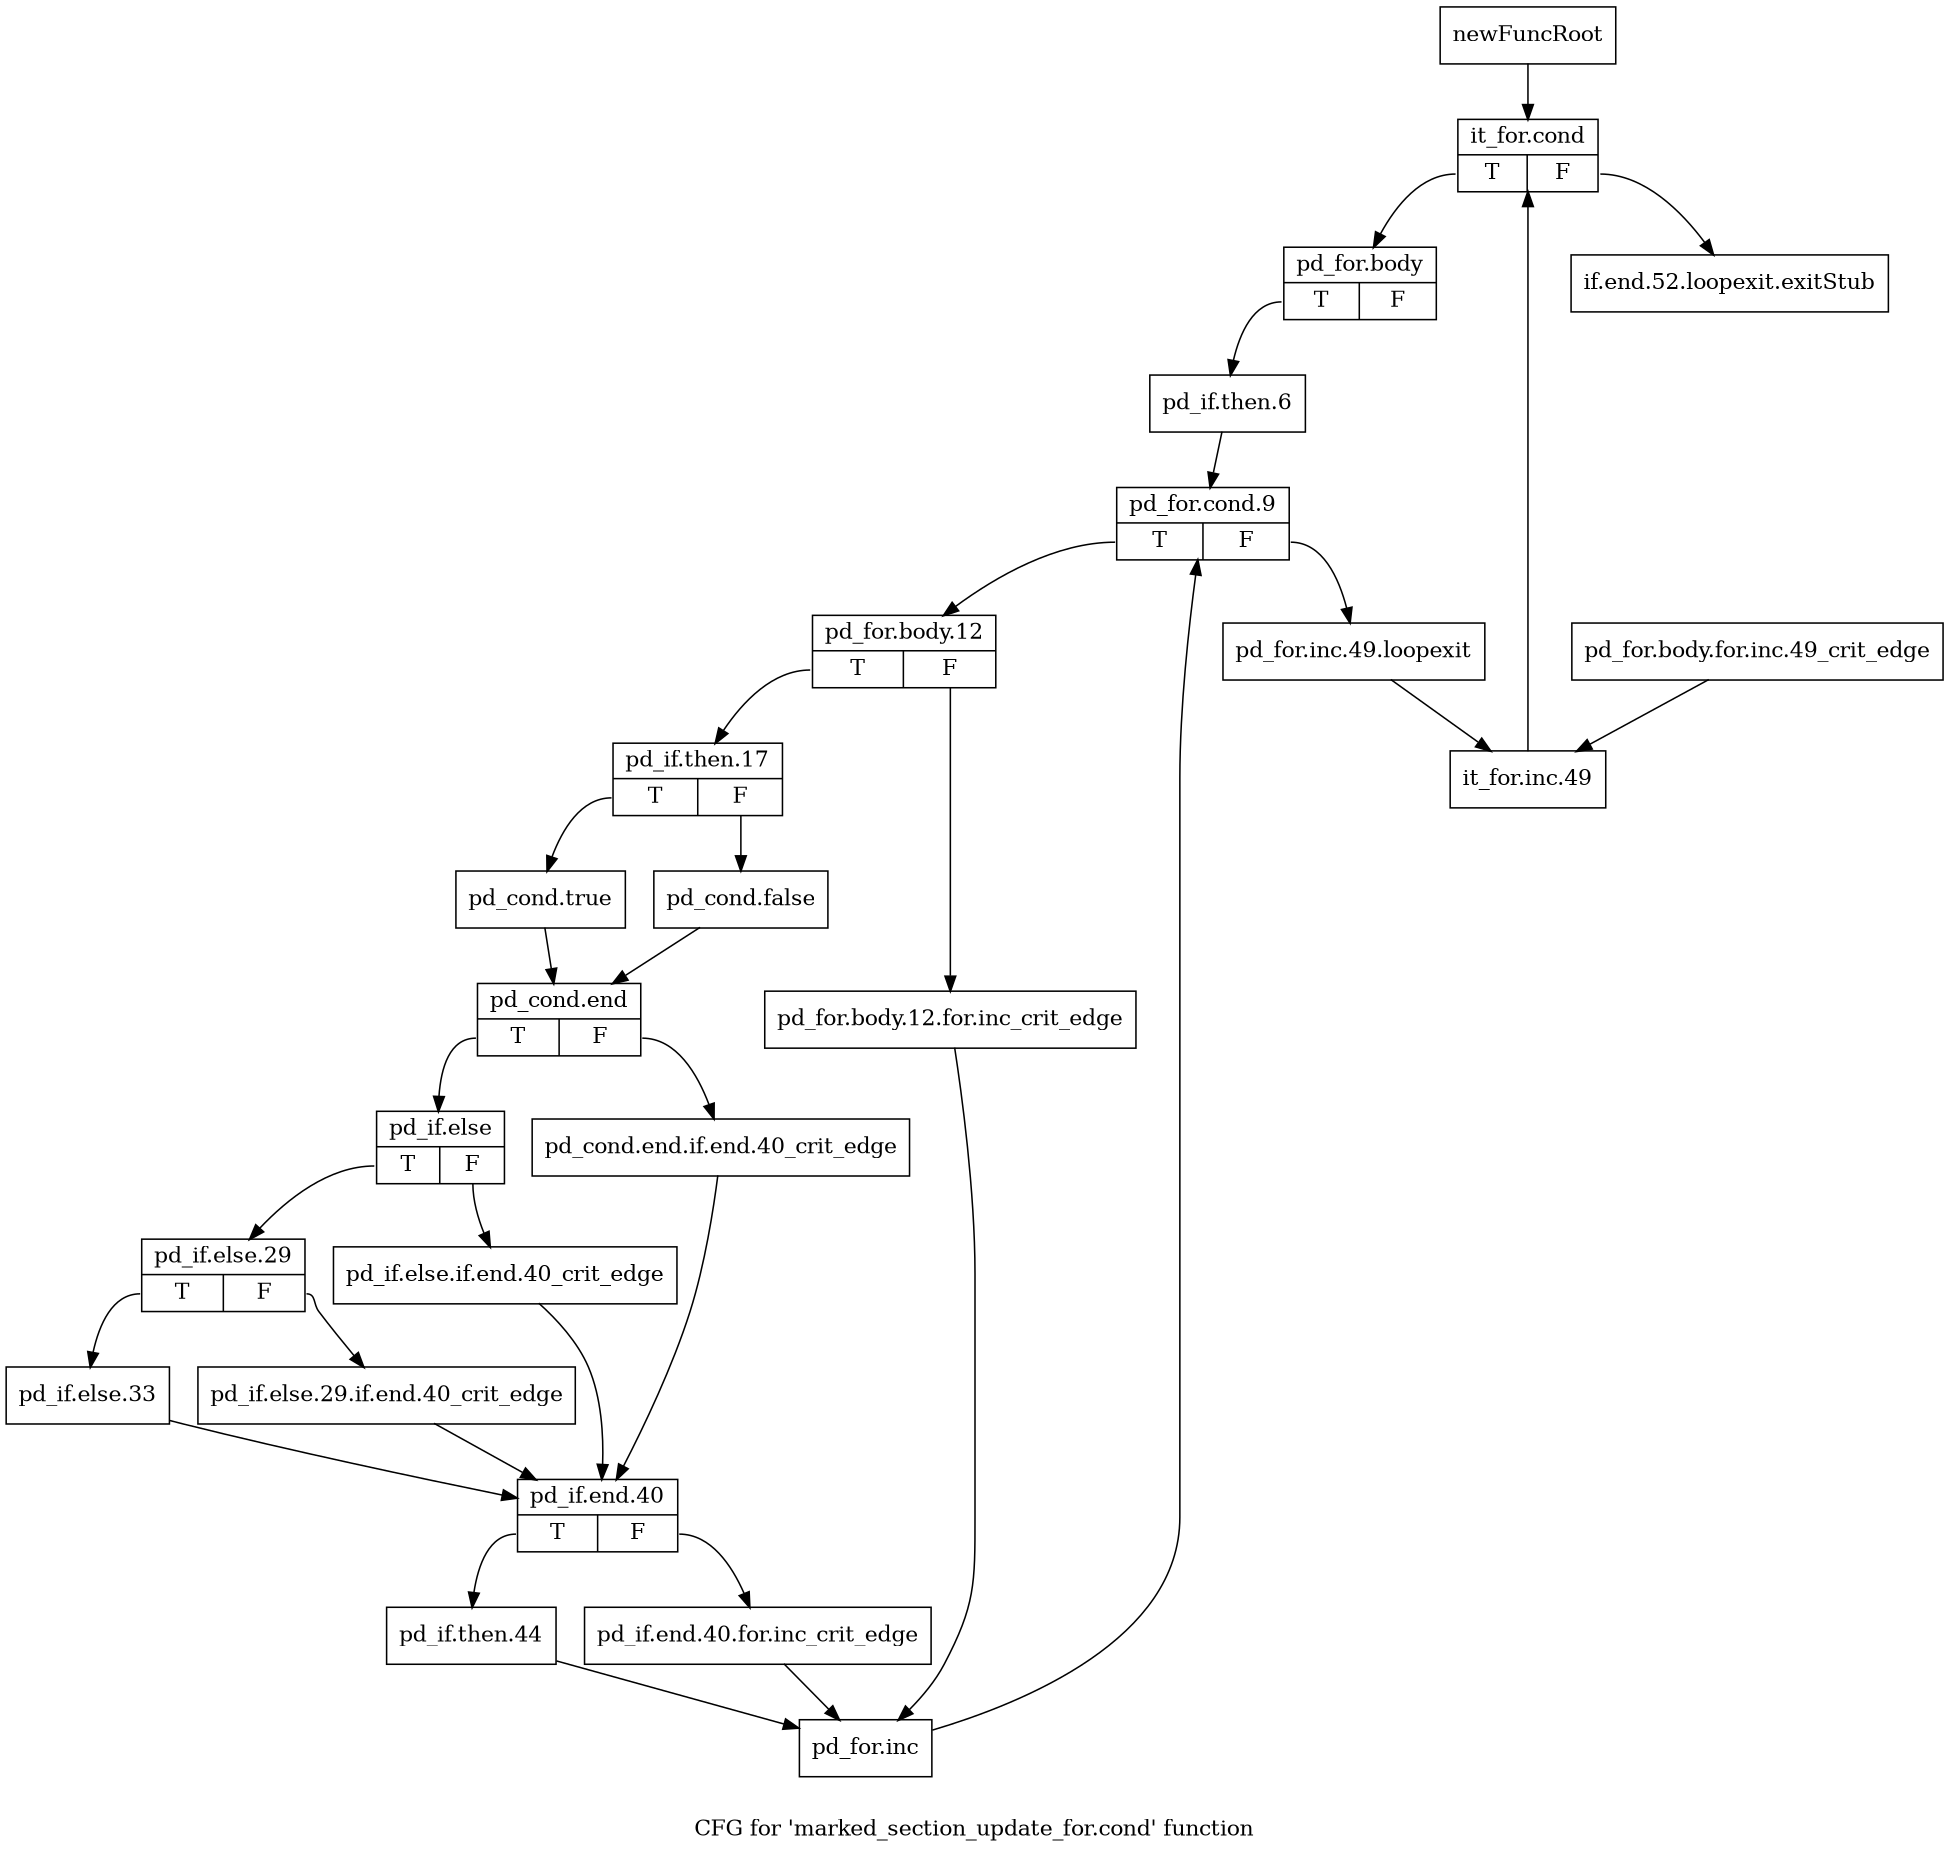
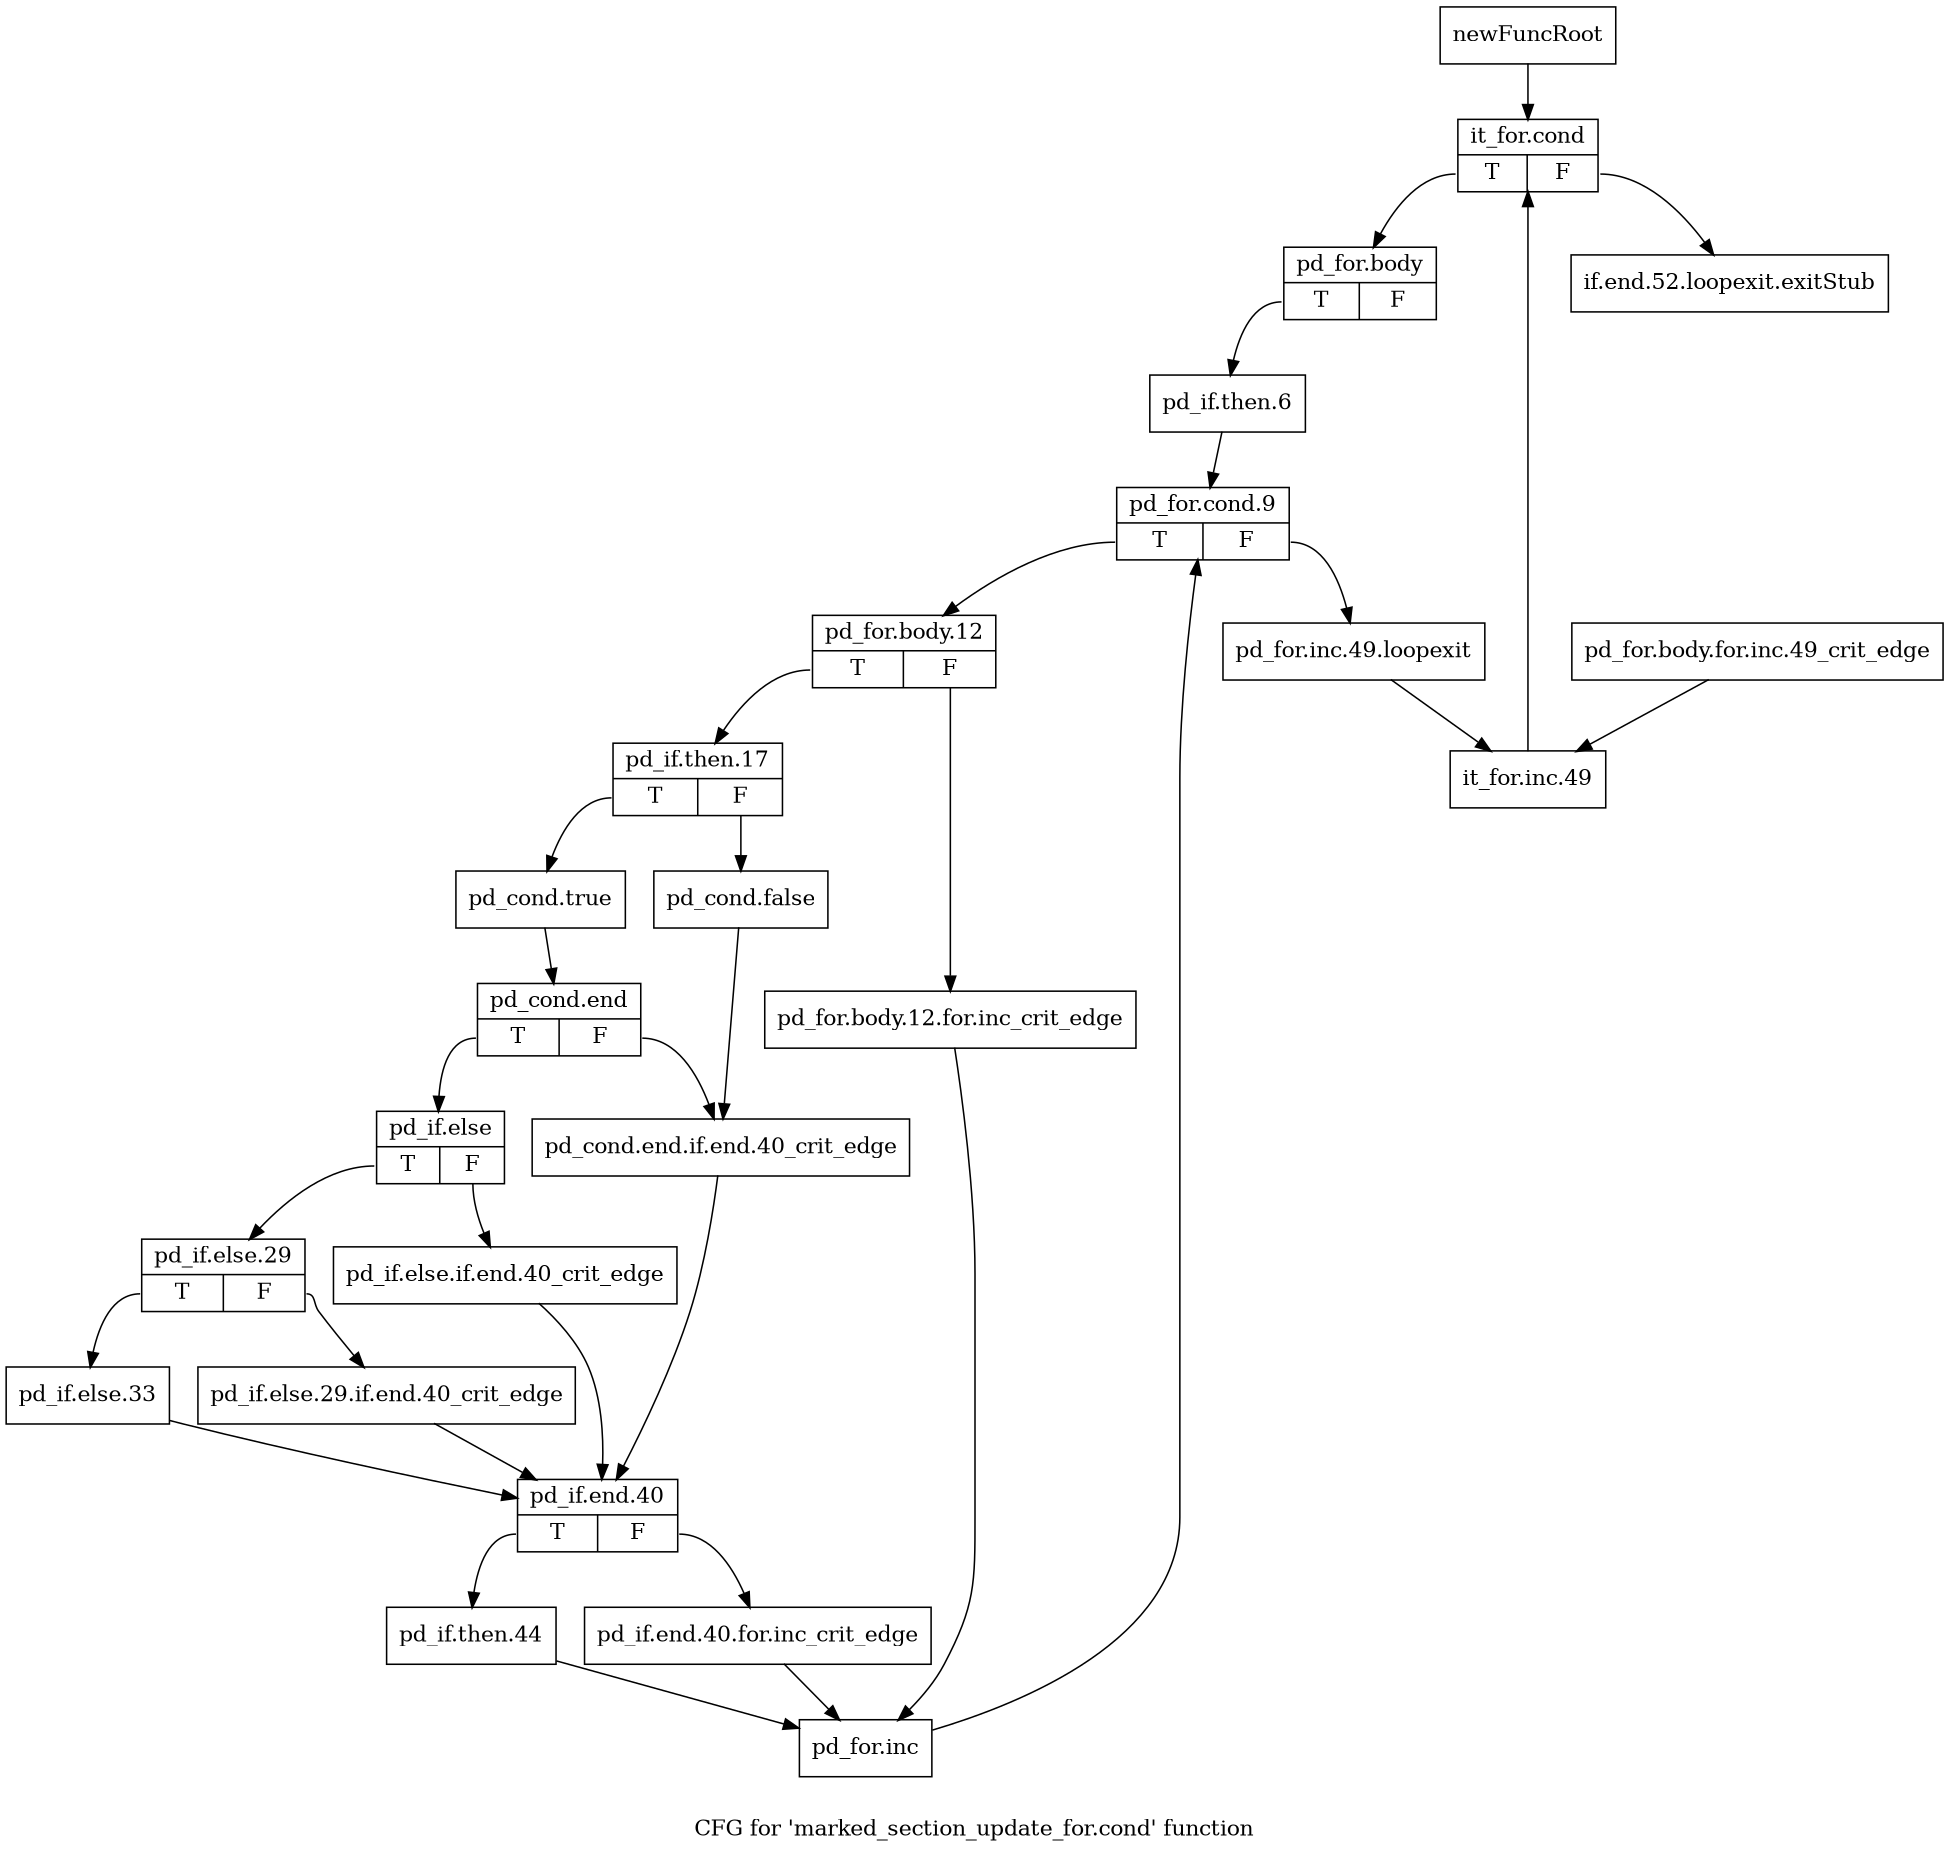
  digraph {
    label="CFG for 'marked_section_update_for.cond' function"
    node [shape=record]
    n1 [label="{newFuncRoot}"]
    n2 [label="{it_for.cond|{<s0>T|<s1>F}}"]
    n3 [label="{if.end.52.loopexit.exitStub}"]
    n4 [label="{pd_for.body|{<s0>T|<s1>F}}"]
    n5 [label="{pd_if.then.6}"]
    n6 [label="{pd_for.cond.9|{<s0>T|<s1>F}}"]
    n7 [label="{pd_for.body.for.inc.49_crit_edge}"]
    n8 [label="{it_for.inc.49}"]
    n9 [label="{pd_for.body.12|{<s0>T|<s1>F}}"]
    n10 [label="{pd_for.inc.49.loopexit}"]
    n11 [label="{pd_if.then.17|{<s0>T|<s1>F}}"]
    n12 [label="{pd_for.body.12.for.inc_crit_edge}"]
    n13 [label="{pd_cond.true}"]
    n14 [label="{pd_cond.false}"]
    n15 [label="{pd_for.inc}"]
    n16 [label="{pd_cond.end|{<s0>T|<s1>F}}"]
    n17 [label="{pd_if.else|{<s0>T|<s1>F}}"]
    n18 [label="{pd_cond.end.if.end.40_crit_edge}"]
    n19 [label="{pd_if.else.29|{<s0>T|<s1>F}}"]
    n20 [label="{pd_if.else.if.end.40_crit_edge}"]
    n21 [label="{pd_if.end.40|{<s0>T|<s1>F}}"]
    n22 [label="{pd_if.else.33}"]
    n23 [label="{pd_if.else.29.if.end.40_crit_edge}"]
    n24 [label="{pd_if.then.44}"]
    n25 [label="{pd_if.end.40.for.inc_crit_edge}"]
    n1 -> n2
    n2 -> n3 [tailport=s1]
    n2 -> n4 [tailport=s0]
    n4 -> n5 [tailport=s0]
    n5 -> n6
    n6 -> n9 [tailport=s0]
    n6 -> n10 [tailport=s1]
    n7 -> n8
    n8 -> n2
    n9 -> n11 [tailport=s0]
    n9 -> n12 [tailport=s1]
    n10 -> n8
    n11 -> n13 [tailport=s0]
    n11 -> n14 [tailport=s1]
    n12 -> n15
    n13 -> n16
-   n14 -> n16
+   n14 -> n18
    n15 -> n6
    n16 -> n17 [tailport=s0]
    n16 -> n18 [tailport=s1]
    n17 -> n19 [tailport=s0]
    n17 -> n20 [tailport=s1]
    n18 -> n21
    n19 -> n22 [tailport=s0]
    n19 -> n23 [tailport=s1]
    n20 -> n21
    n21 -> n24 [tailport=s0]
    n21 -> n25 [tailport=s1]
    n22 -> n21
    n23 -> n21
    n24 -> n15
    n25 -> n15
  }
